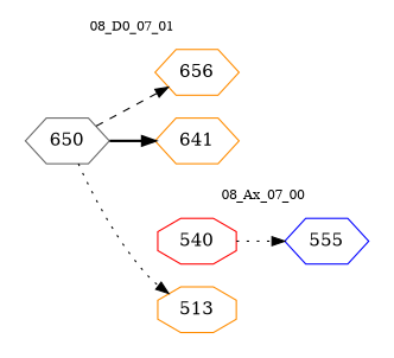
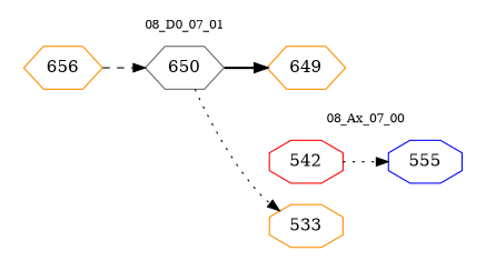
  digraph {
    rankdir=LR
    node [color=darkorange shape=octagon]
    edge [color=black style=dotted]
-   n1 [color=red label=540]
-   n2 [label=513]
-   n3 [color=blue label=555 shape=hexagon]
+   n1 [color=red label=542]
+   n2 [label=533]
+   n3 [color=blue label=555]
    n4 [color=gray40 label=650 shape=hexagon]
-   n5 [label=641 shape=hexagon]
+   n5 [label=649 shape=hexagon]
    n6 [label=656 shape=hexagon]
    subgraph cluster_1 {
      color=white
      fontsize=10
      label="08_Ax_07_00"
      n1
      n2
      n3
    }
    subgraph cluster_2 {
      color=white
      fontsize=10
      label="08_D0_07_01"
      n4
      n5
      n6
    }
    n1 -> n3
    n4 -> n2
    n4 -> n5 [style=bold]
-   n4 -> n6 [style=dashed]
+   n6 -> n4 [style=dashed]
  }
